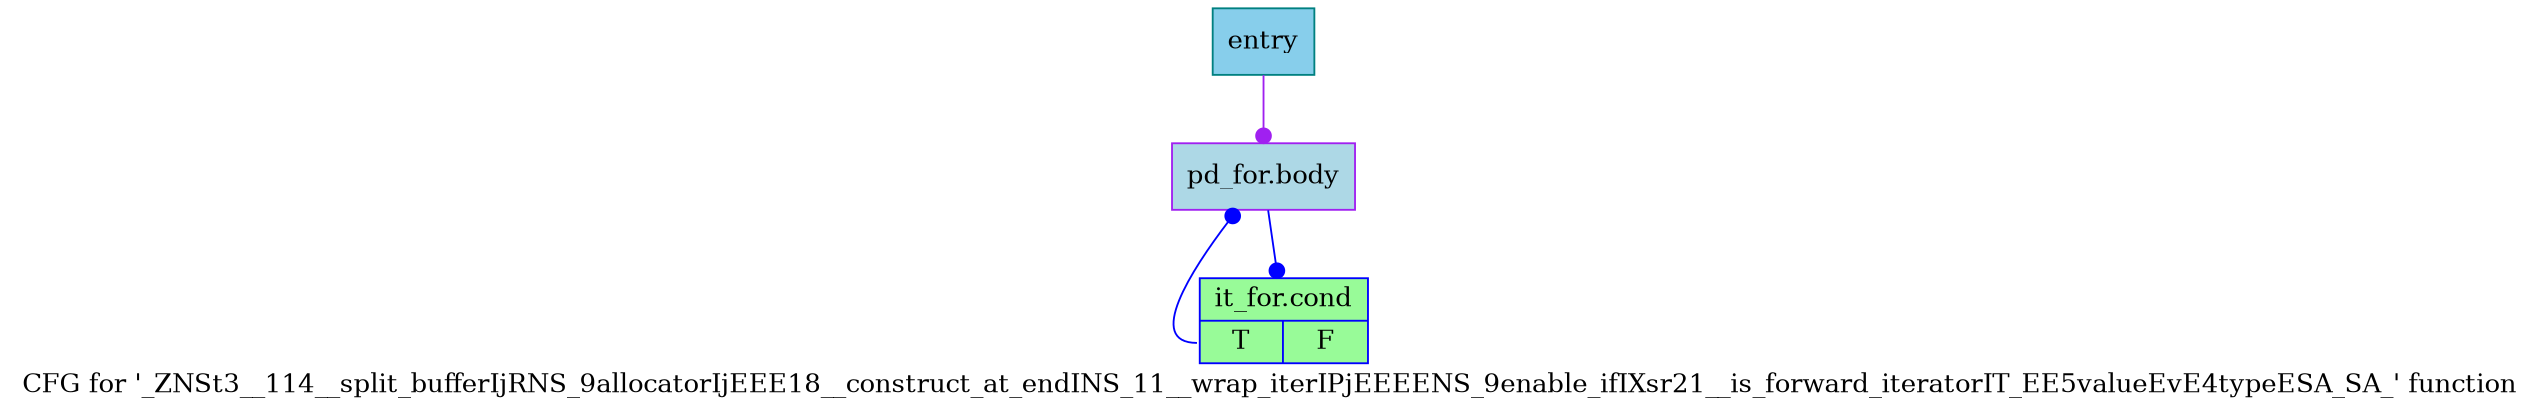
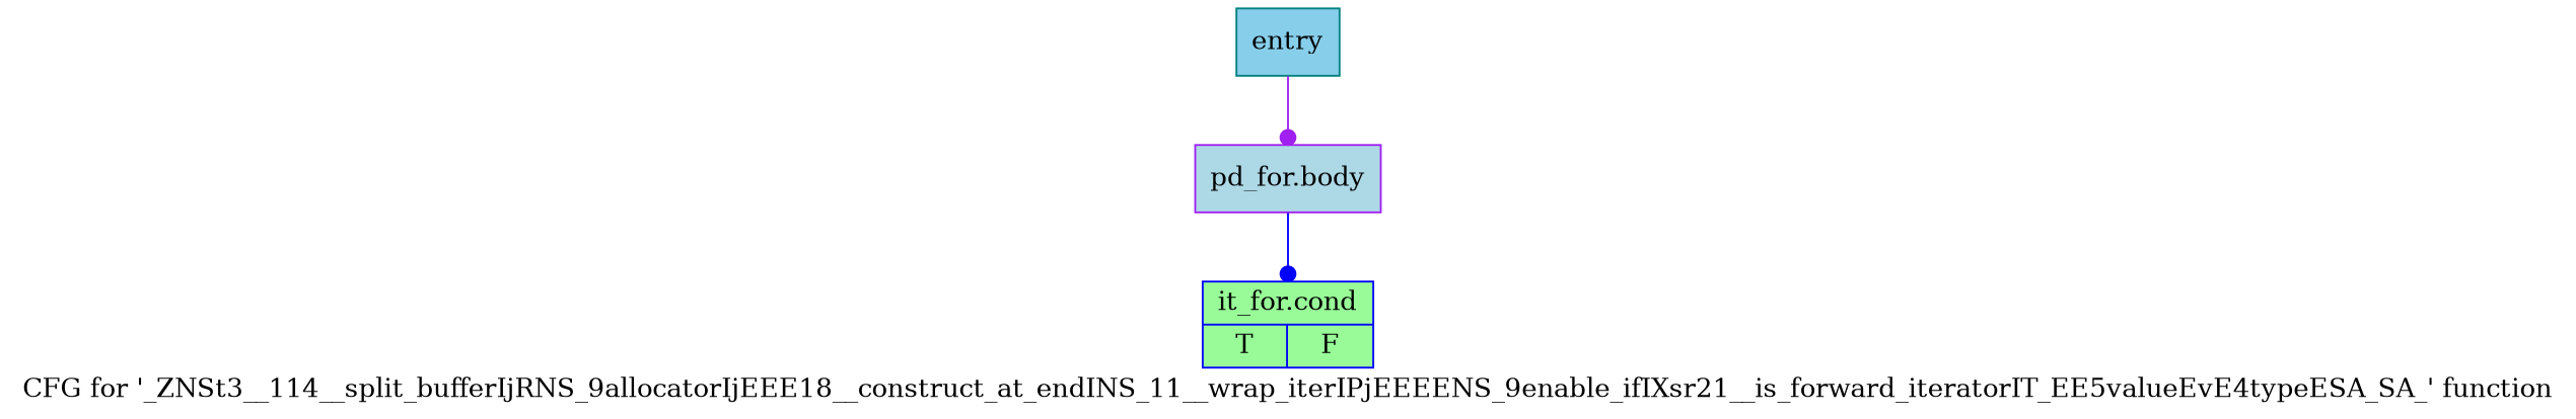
  digraph {
    label="CFG for '_ZNSt3__114__split_bufferIjRNS_9allocatorIjEEE18__construct_at_endINS_11__wrap_iterIPjEEEENS_9enable_ifIXsr21__is_forward_iteratorIT_EE5valueEvE4typeESA_SA_' function"
    node [shape=record style=filled]
    edge [arrowhead=dot color=blue]
    n1 [color=teal fillcolor=skyblue label="{entry}"]
    n2 [color=purple fillcolor=lightblue label="{pd_for.body}"]
    n3 [color=blue fillcolor=palegreen label="{it_for.cond|{<s0>T|<s1>F}}"]
    n1 -> n2 [color=purple]
    n2 -> n3
-   n3 -> n2 [tailport=s0]
  }
